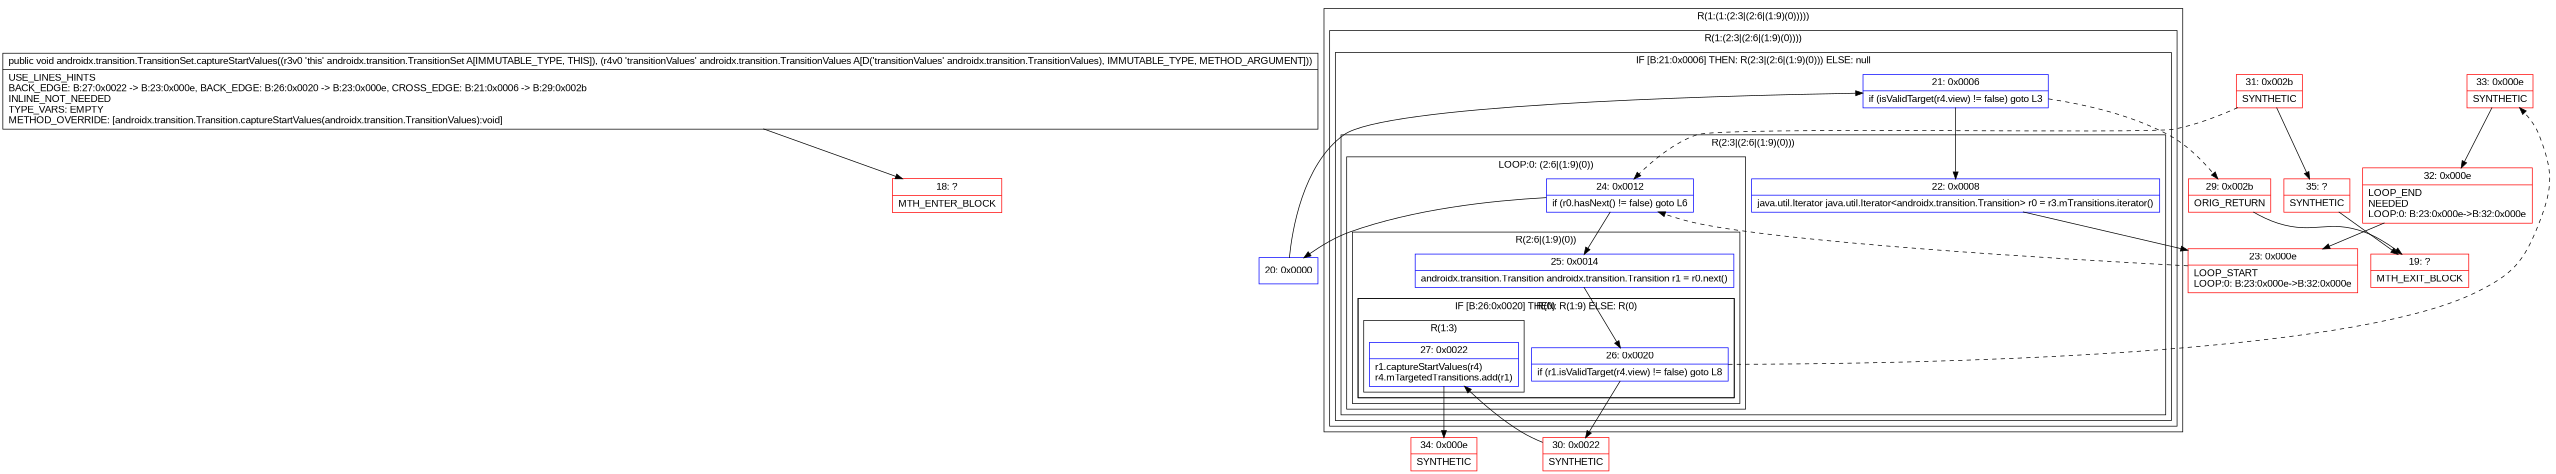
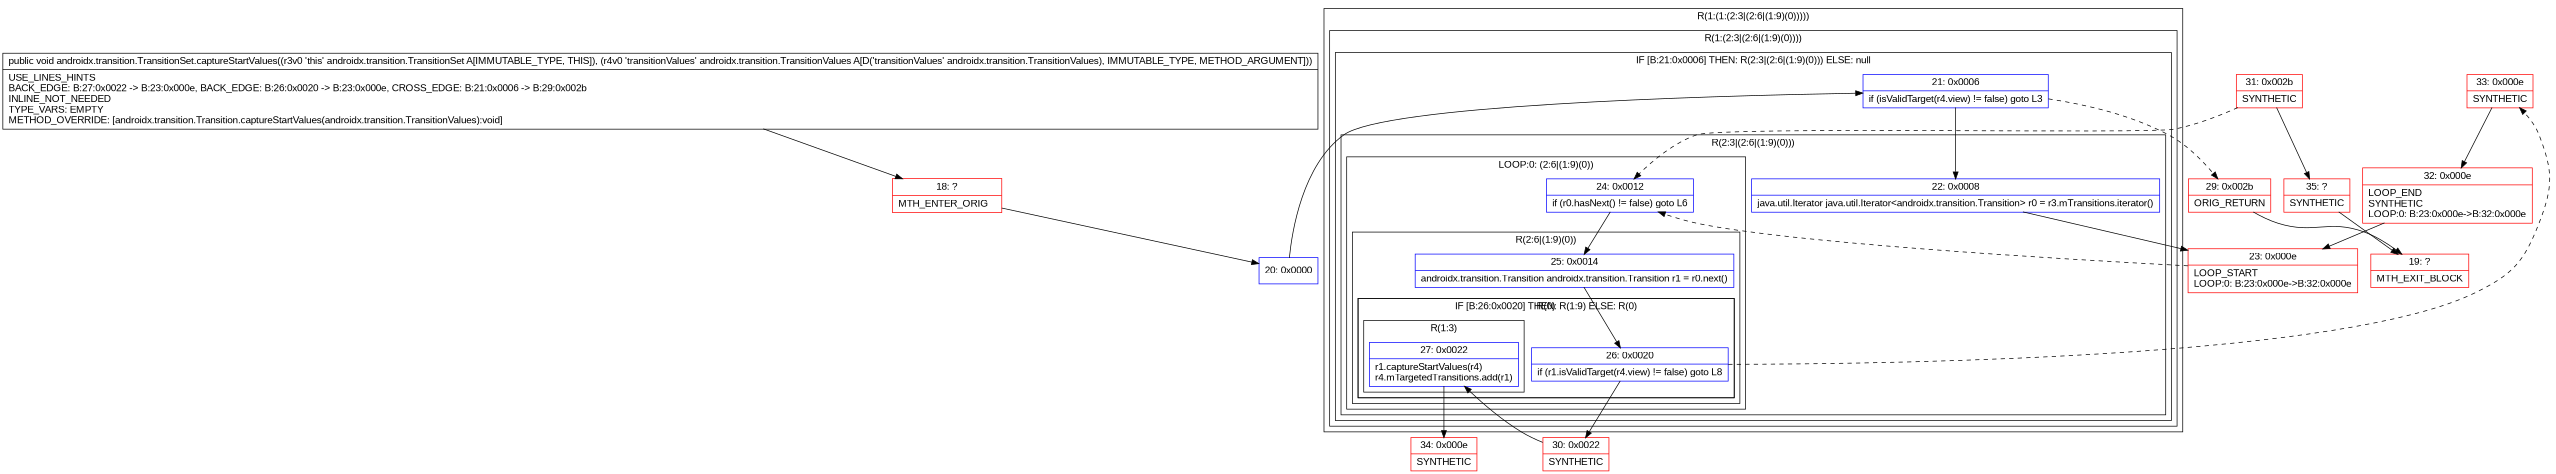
  digraph {
    fontname="Liberation Sans"
    node [color=red fontname="Liberation Sans" shape=record]
    edge [fontname="Liberation Sans"]
    n1 [color=blue label="{27\:\ 0x0022|r1.captureStartValues(r4)\lr4.mTargetedTransitions.add(r1)\l}"]
    n2 [color=blue label="{26\:\ 0x0020|if (r1.isValidTarget(r4.view) != false) goto L8\l}"]
    n3 [color=blue label="{25\:\ 0x0014|androidx.transition.Transition androidx.transition.Transition r1 = r0.next()\l}"]
    n4 [color=blue label="{24\:\ 0x0012|if (r0.hasNext() != false) goto L6\l}"]
    n5 [color=blue label="{22\:\ 0x0008|java.util.Iterator java.util.Iterator\<androidx.transition.Transition\> r0 = r3.mTransitions.iterator()\l}"]
    n6 [color=blue label="{21\:\ 0x0006|if (isValidTarget(r4.view) != false) goto L3\l}"]
    n7 [label="{34\:\ 0x000e|SYNTHETIC\l}"]
    n8 [label="{30\:\ 0x0022|SYNTHETIC\l}"]
    n9 [label="{33\:\ 0x000e|SYNTHETIC\l}"]
    n10 [label="{23\:\ 0x000e|LOOP_START\lLOOP:0: B:23:0x000e\-\>B:32:0x000e\l}"]
    n11 [label="{29\:\ 0x002b|ORIG_RETURN\l}"]
    n12 [label="{19\:\ ?|MTH_EXIT_BLOCK\l}"]
    n13 [label="{31\:\ 0x002b|SYNTHETIC\l}"]
    n14 [label="{35\:\ ?|SYNTHETIC\l}"]
-   n15 [label="{32\:\ 0x000e|LOOP_END\lNEEDED\lLOOP:0: B:23:0x000e\-\>B:32:0x000e\l}"]
-   n16 [label="{18\:\ ?|MTH_ENTER_BLOCK\l}"]
+   n15 [label="{32\:\ 0x000e|LOOP_END\lSYNTHETIC\lLOOP:0: B:23:0x000e\-\>B:32:0x000e\l}"]
+   n16 [label="{18\:\ ?|MTH_ENTER_ORIG\l}"]
    n17 [color=blue label="{20\:\ 0x0000}"]
    n18 [label="{public void androidx.transition.TransitionSet.captureStartValues((r3v0 'this' androidx.transition.TransitionSet A[IMMUTABLE_TYPE, THIS]), (r4v0 'transitionValues' androidx.transition.TransitionValues A[D('transitionValues' androidx.transition.TransitionValues), IMMUTABLE_TYPE, METHOD_ARGUMENT]))  | USE_LINES_HINTS\lBACK_EDGE: B:27:0x0022 \-\> B:23:0x000e, BACK_EDGE: B:26:0x0020 \-\> B:23:0x000e, CROSS_EDGE: B:21:0x0006 \-\> B:29:0x002b\lINLINE_NOT_NEEDED\lTYPE_VARS: EMPTY\lMETHOD_OVERRIDE: [androidx.transition.Transition.captureStartValues(androidx.transition.TransitionValues):void]\l}" color=""]
    subgraph cluster_1 {
      label="R(1:(1:(2:3|(2:6|(1:9)(0)))))"
      subgraph cluster_2 {
        label="R(1:(2:3|(2:6|(1:9)(0))))"
        subgraph cluster_3 {
          label="IF [B:21:0x0006] THEN: R(2:3|(2:6|(1:9)(0))) ELSE: null"
          n6
          subgraph cluster_4 {
            label="R(2:3|(2:6|(1:9)(0)))"
            n5
            subgraph cluster_5 {
              label="LOOP:0: (2:6|(1:9)(0))"
              n4
              subgraph cluster_6 {
                label="R(2:6|(1:9)(0))"
                n3
                subgraph cluster_7 {
                  label="IF [B:26:0x0020] THEN: R(1:9) ELSE: R(0)"
                  n2
                  subgraph cluster_8 {
                    label="R(1:3)"
                    n1
                  }
                  subgraph cluster_9 {
                    label="R(0)"
                  }
                }
              }
            }
          }
        }
      }
    }
    n1 -> n7
    n2 -> n8
    n2 -> n9 [style=dashed]
    n3 -> n2
    n4 -> n3
    n5 -> n10
    n6 -> n5
    n6 -> n11 [style=dashed]
    n8 -> n1
    n9 -> n15
    n10 -> n4 [style=dashed]
    n11 -> n12
    n13 -> n4 [style=dashed]
    n13 -> n14
    n14 -> n12
    n15 -> n10
-   n4 -> n17
+   n16 -> n17
    n17 -> n6
    n18 -> n16
  }
